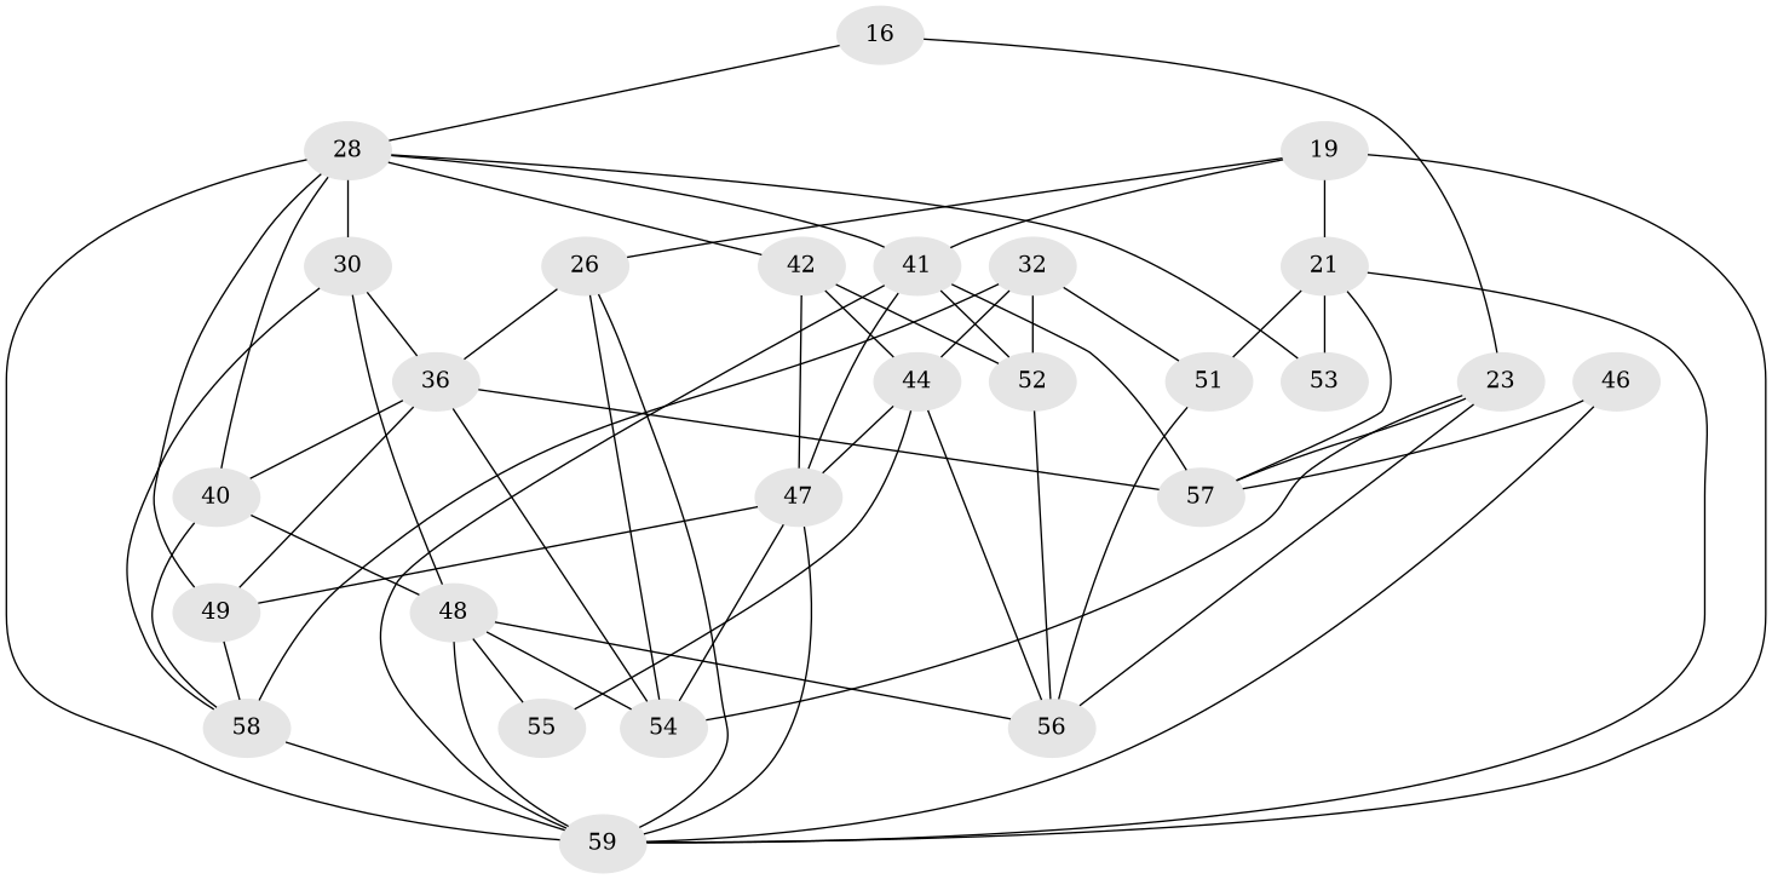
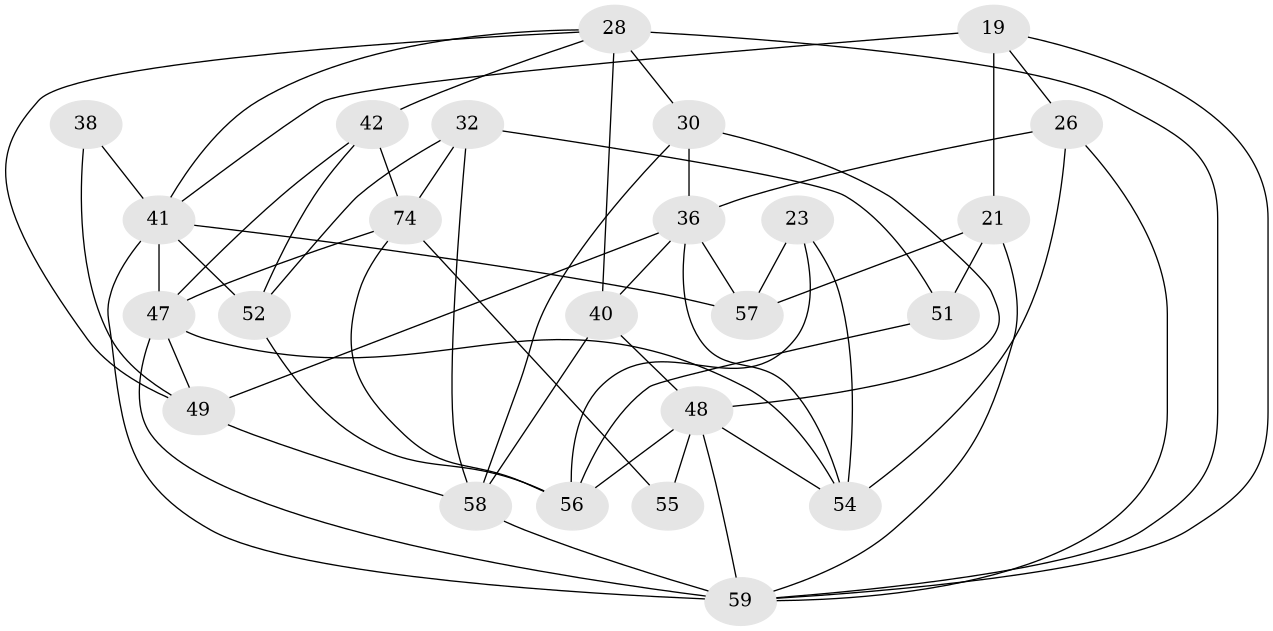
  graph {
    node [color=gray90 style=filled]
-   16 [super="+15"]
    n2 [label=23]
    28 [super="+14"]
    57 [super="+43"]
    54 [super="+12"]
    56 [super="+5"]
-   53
    41 [super="+29"]
    59 [super="+11+37"]
    30
    40
    42 [super="+4"]
    49 [super="+35+45"]
    26 [super="+13+3"]
    36 [super="+27"]
    21 [super="+9+2"]
    51
    19
    52
    47 [super="+39"]
    48 [super="+25"]
    58 [super="+34"]
-   44 [super="+23"]
+   44 [super="+23" label=74]
    55
    32
-   46
-   16 -- n2
-   16 -- 28
+   38
    n2 -- 57
    n2 -- 54 [weight=2]
    n2 -- 56
-   28 -- 53 [weight=2]
    28 -- 41
    28 -- 59 [weight=3]
    28 -- 30
    28 -- 40
    28 -- 42
    28 -- 49
    41 -- 57
    41 -- 59
    41 -- 52
    41 -- 47
    30 -- 36
    30 -- 48 [weight=2]
    30 -- 58
    40 -- 48
    40 -- 58
    42 -- 52
    42 -- 47
    42 -- 44 [weight=2]
    49 -- 58
    26 -- 54 [weight=3]
    26 -- 59
    26 -- 36
    36 -- 57 [weight=2]
    36 -- 54
    36 -- 40
    36 -- 49
    21 -- 57 [weight=2]
-   21 -- 53 [weight=2]
    21 -- 59
    21 -- 51 [weight=2]
    51 -- 56
    19 -- 41
    19 -- 59
    19 -- 26
    19 -- 21 [weight=2]
    52 -- 56
    47 -- 54 [weight=3]
    47 -- 59 [weight=3]
    47 -- 49 [weight=2]
    48 -- 54
    48 -- 56
    48 -- 59
    48 -- 55
    58 -- 59 [weight=2]
    44 -- 56
    44 -- 47 [weight=2]
    44 -- 55
    32 -- 51
    32 -- 52
    32 -- 58
    32 -- 44
-   46 -- 57
-   46 -- 59
+   38 -- 41
+   38 -- 49 [weight=2]
  }
